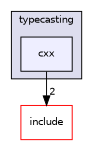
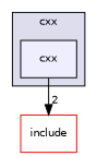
  digraph {
    compound=true
    node [fontname=Helvetica fontsize=10 shape=box style=filled]
    n1 [fillcolor="#eeeeff" label=cxx pencolor=black]
    n2 [color=red fillcolor=white label=include]
    subgraph cluster_1 {
      bgcolor="#ddddee"
      fontname=Helvetica
      fontsize=10
-     label=typecasting
+     label=cxx
      pencolor=black
      n1
    }
    n1 -> n2 [headlabel=2 labeldistance=1.5 labelfontname=Helvetica labelfontsize=10]
  }
